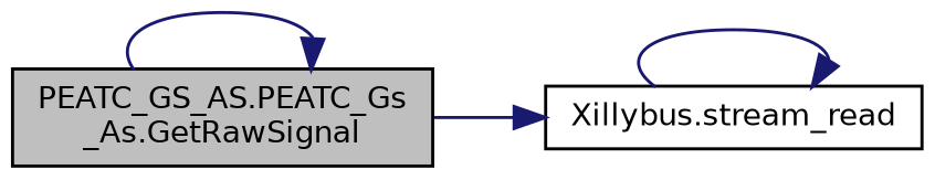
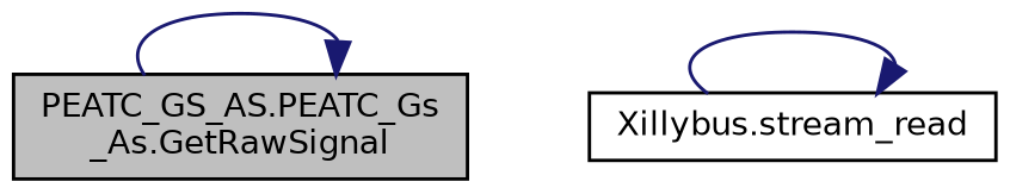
  digraph {
    rankdir=LR
    node [color=black fontname=Helvetica fontsize=10 shape=record style=filled]
    edge [color=midnightblue fontname=Helvetica fontsize=10 labelfontname=Helvetica labelfontsize=10 style=solid]
    n1 [fillcolor=grey75 fontcolor=black height=0.2 label="PEATC_GS_AS.PEATC_Gs\l_As.GetRawSignal" width=0.4]
    n2 [fillcolor=white height=0.2 label="Xillybus.stream_read" width=0.4]
    n1 -> n1
-   n1 -> n2
    n2 -> n2
  }
